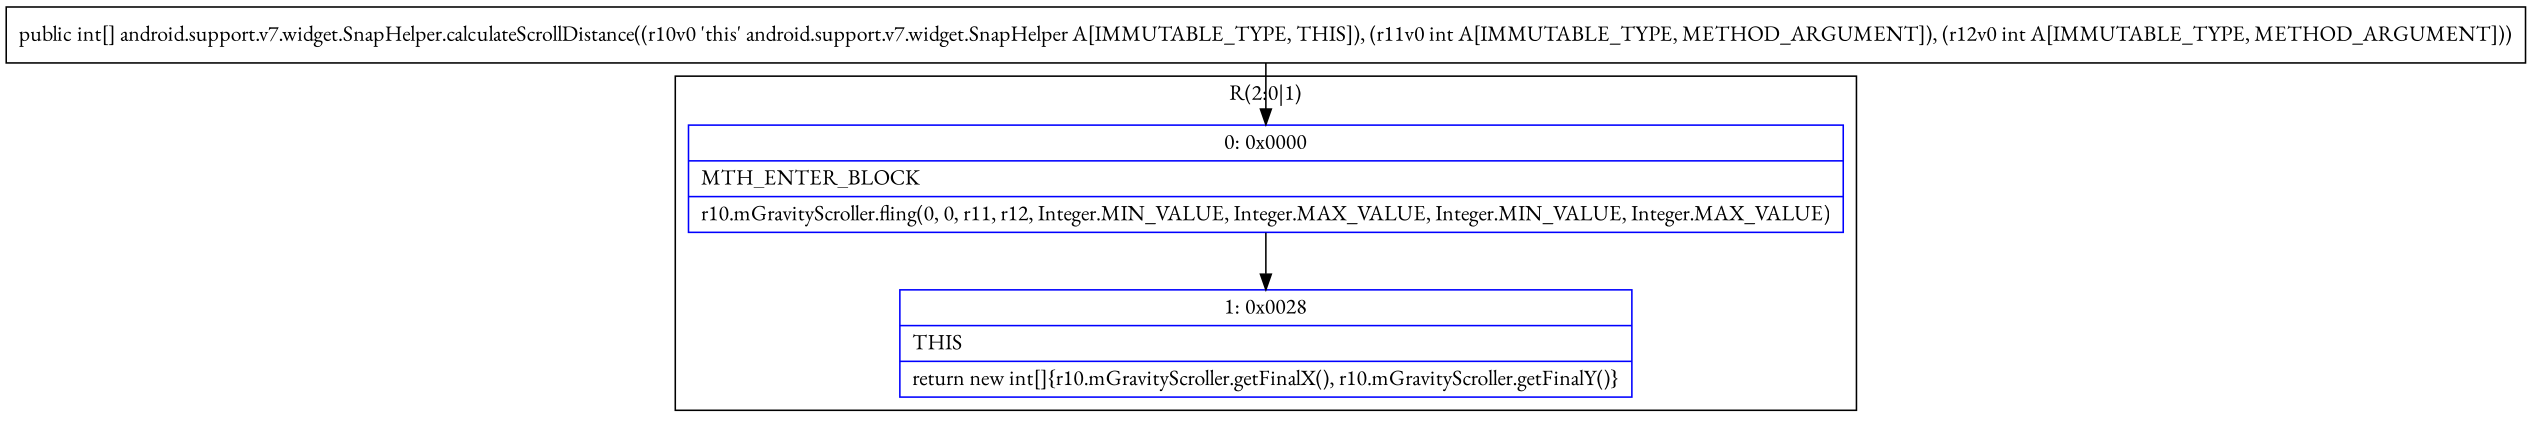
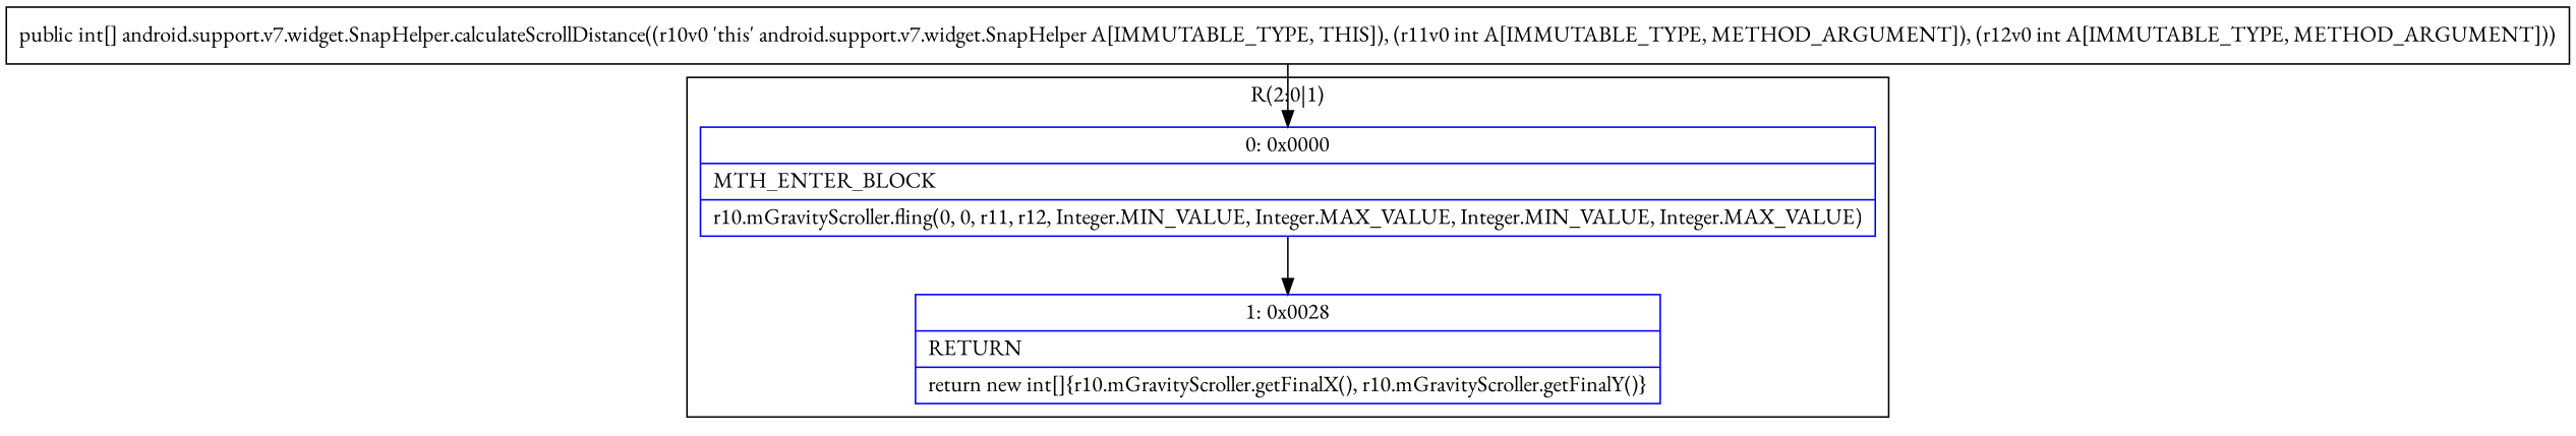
  digraph {
    fontname="EB Garamond"
    node [color=blue shape=record fontname="EB Garamond"]
    edge [fontname="EB Garamond"]
    n1 [label="{0\:\ 0x0000|MTH_ENTER_BLOCK\l|r10.mGravityScroller.fling(0, 0, r11, r12, Integer.MIN_VALUE, Integer.MAX_VALUE, Integer.MIN_VALUE, Integer.MAX_VALUE)\l}"]
-   n2 [label="{1\:\ 0x0028|THIS\l|return new int[]\{r10.mGravityScroller.getFinalX(), r10.mGravityScroller.getFinalY()\}\l}"]
+   n2 [label="{1\:\ 0x0028|RETURN\l|return new int[]\{r10.mGravityScroller.getFinalX(), r10.mGravityScroller.getFinalY()\}\l}"]
    n3 [label="{public int[] android.support.v7.widget.SnapHelper.calculateScrollDistance((r10v0 'this' android.support.v7.widget.SnapHelper A[IMMUTABLE_TYPE, THIS]), (r11v0 int A[IMMUTABLE_TYPE, METHOD_ARGUMENT]), (r12v0 int A[IMMUTABLE_TYPE, METHOD_ARGUMENT])) }" color=""]
    subgraph cluster_1 {
      label="R(2:0|1)"
      n1
      n2
    }
    n1 -> n2
    n3 -> n1
  }
